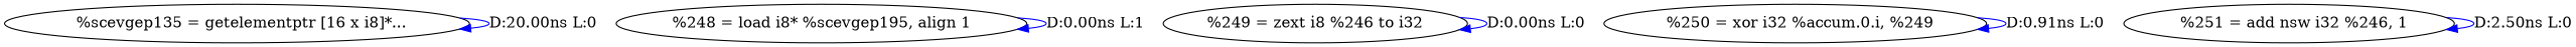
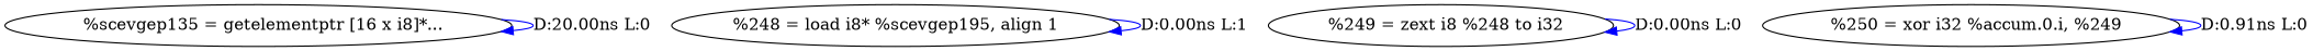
  digraph {
    edge [color=blue]
    n1 [label="  %scevgep135 = getelementptr [16 x i8]*..."]
    n2 [label="%248 = load i8* %scevgep195, align 1"]
-   n3 [label="%249 = zext i8 %246 to i32"]
+   n3 [label="  %249 = zext i8 %248 to i32"]
    n4 [label="  %250 = xor i32 %accum.0.i, %249"]
-   n5 [label="  %251 = add nsw i32 %246, 1"]
    n1 -> n1 [label="D:20.00ns L:0"]
    n2 -> n2 [label="D:0.00ns L:1"]
    n3 -> n3 [label="D:0.00ns L:0"]
    n4 -> n4 [label="D:0.91ns L:0"]
-   n5 -> n5 [label="D:2.50ns L:0"]
  }
